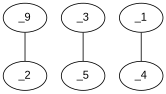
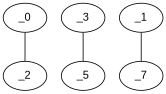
  graph {
    fontname="Liberation Sans"
    node [fontname="Liberation Sans"]
    edge [fontname="Liberation Sans"]
-   _0 [x=2.29542 y=2.34665 label=_9]
+   _0 [x=2.29542 y=2.34665]
    _2 [x=0.391272 y=0.412543]
    _3 [x=2.49 y=0.5]
    _5 [x=0.127999 y=2.72106]
    _1 [x=0.51 y=3]
-   _4 [x=0.476658 y=1.94404]
+   _4 [x=0.476658 y=1.94404 label=_7]
    _0 -- _2
    _3 -- _5
    _1 -- _4
  }
